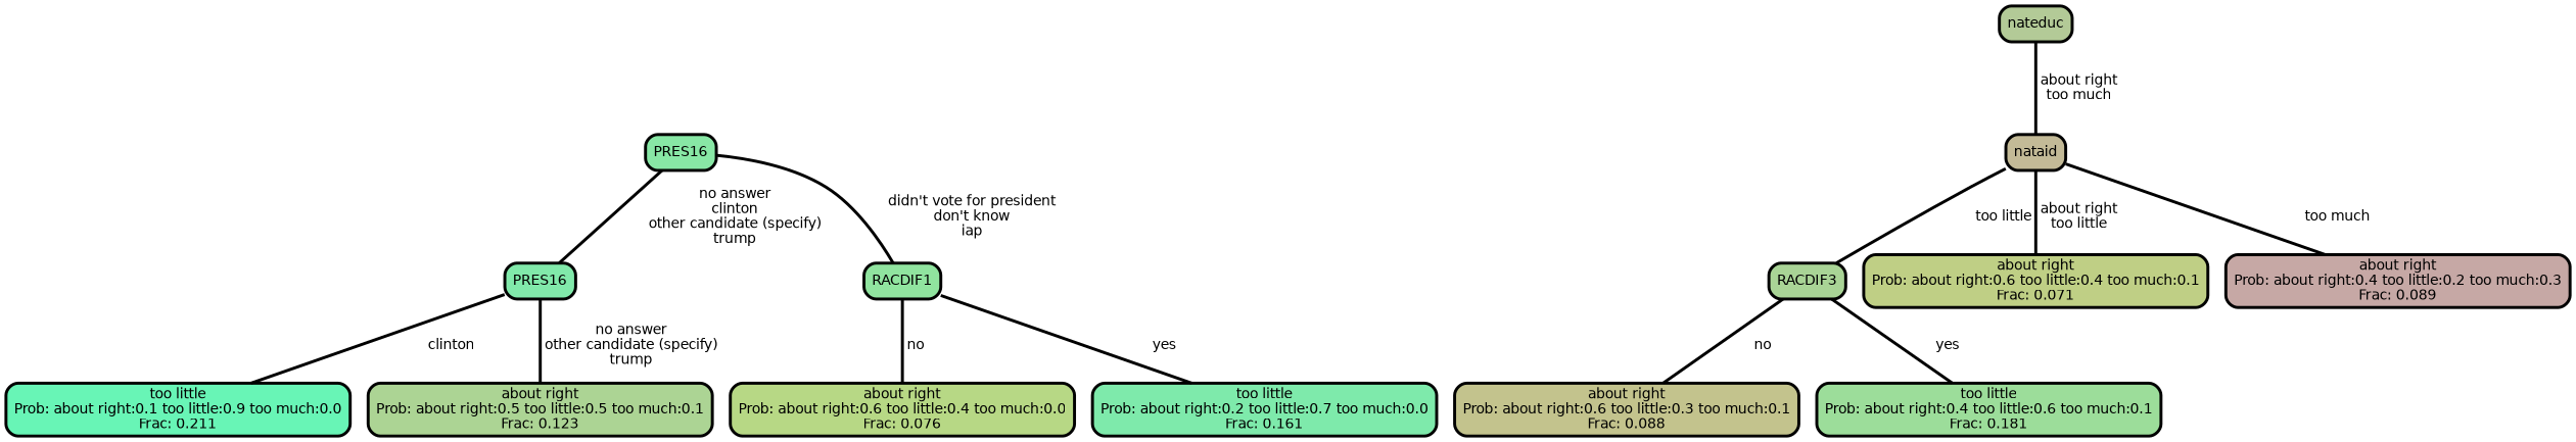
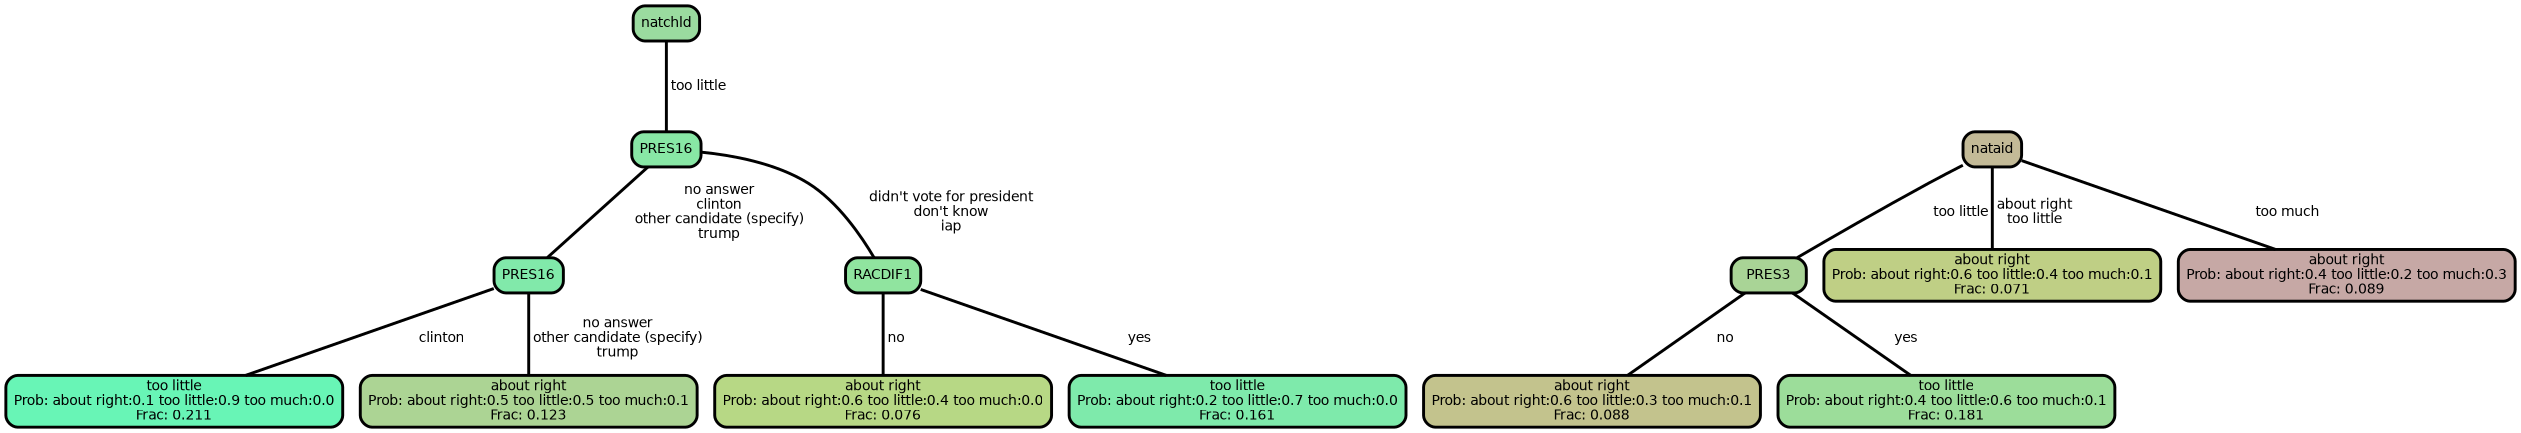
  graph {
    ranksep="0 equally"
    splines=straight
    node [color=black fontcolor=black fontname=helvetica penwidth=3 shape=box style="filled, rounded"]
    edge [color=black fontname=helvetica penwidth=3]
    n1 [fillcolor="#68f5b6" label="too little\nProb: about right:0.1 too little:0.9 too much:0.0\nFrac: 0.211"]
    n2 [fillcolor="#81e9aa" label=PRES16]
    n3 [fillcolor="#acd494" label="about right\nProb: about right:0.5 too little:0.5 too much:0.1\nFrac: 0.123"]
    n4 [fillcolor="#88e7a5" label=PRES16]
    n5 [fillcolor="#90e49f" label=RACDIF1]
    n6 [fillcolor="#b7d885" label="about right\nProb: about right:0.6 too little:0.4 too much:0.0\nFrac: 0.076"]
    n7 [fillcolor="#7eeaab" label="too little\nProb: about right:0.2 too little:0.7 too much:0.0\nFrac: 0.161"]
-   n9 [fillcolor="#b3ca97" label=nateduc]
+   n8 [fillcolor="#9adb9f" label=natchld]
    n10 [fillcolor="#c3ba97" label=nataid]
    n11 [fillcolor="#c3c38d" label="about right\nProb: about right:0.6 too little:0.3 too much:0.1\nFrac: 0.088"]
-   n12 [fillcolor="#a9d496" label=RACDIF3]
+   n12 [fillcolor="#a9d496" label=PRES3]
    n13 [fillcolor="#9cdd9a" label="too little\nProb: about right:0.4 too little:0.6 too much:0.1\nFrac: 0.181"]
    n14 [fillcolor="#bfcf85" label="about right\nProb: about right:0.6 too little:0.4 too much:0.1\nFrac: 0.071"]
    n15 [fillcolor="#c6a8a5" label="about right\nProb: about right:0.4 too little:0.2 too much:0.3\nFrac: 0.089"]
    subgraph sub_1 {
      rank=same
    }
    n2 -- n1 [label=" clinton"]
    n2 -- n3 [label=" no answer\n other candidate (specify)\n trump"]
    n4 -- n2 [label=" no answer\n clinton\n other candidate (specify)\n trump"]
    n4 -- n5 [label=" didn't vote for president\n don't know\n iap"]
    n5 -- n6 [label=" no"]
    n5 -- n7 [label=" yes"]
-   n9 -- n10 [label=" about right\n too much"]
+   n8 -- n4 [label=" too little"]
    n10 -- n12 [label=" too little"]
    n10 -- n14 [label=" about right\n too little"]
    n10 -- n15 [label=" too much"]
    n12 -- n11 [label=" no"]
    n12 -- n13 [label=" yes"]
  }
